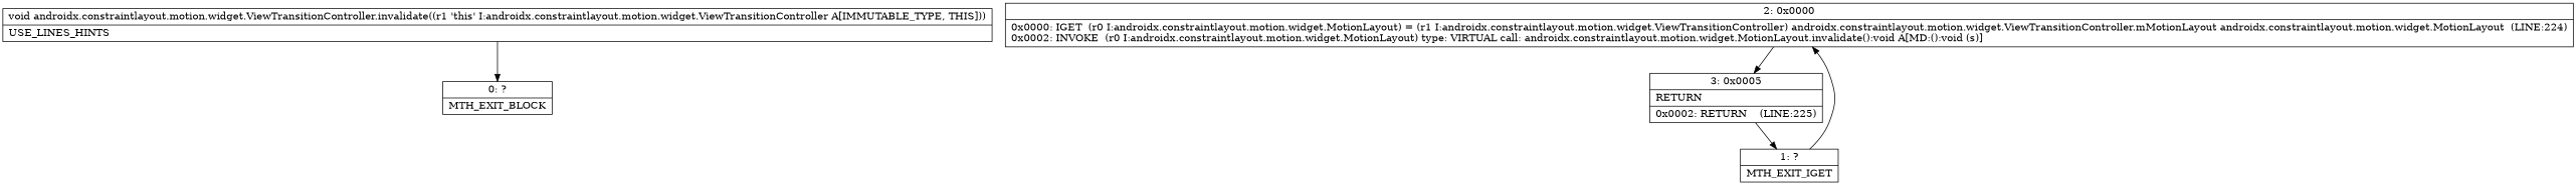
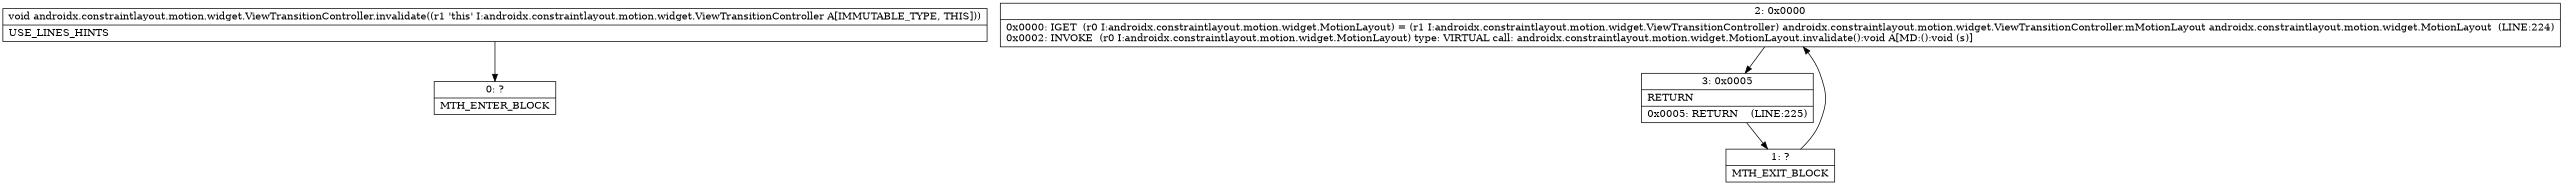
  digraph {
    node [shape=record]
-   n1 [label="{0\:\ ?|MTH_EXIT_BLOCK\l}"]
+   n1 [label="{0\:\ ?|MTH_ENTER_BLOCK\l}"]
    n2 [label="{2\:\ 0x0000|0x0000: IGET  (r0 I:androidx.constraintlayout.motion.widget.MotionLayout) = (r1 I:androidx.constraintlayout.motion.widget.ViewTransitionController) androidx.constraintlayout.motion.widget.ViewTransitionController.mMotionLayout androidx.constraintlayout.motion.widget.MotionLayout  (LINE:224)\l0x0002: INVOKE  (r0 I:androidx.constraintlayout.motion.widget.MotionLayout) type: VIRTUAL call: androidx.constraintlayout.motion.widget.MotionLayout.invalidate():void A[MD:():void (s)]\l}"]
-   n3 [label="{3\:\ 0x0005|RETURN\l|0x0002: RETURN    (LINE:225)\l}"]
-   n4 [label="{1\:\ ?|MTH_EXIT_IGET\l}"]
+   n3 [label="{3\:\ 0x0005|RETURN\l|0x0005: RETURN    (LINE:225)\l}"]
+   n4 [label="{1\:\ ?|MTH_EXIT_BLOCK\l}"]
    n5 [label="{void androidx.constraintlayout.motion.widget.ViewTransitionController.invalidate((r1 'this' I:androidx.constraintlayout.motion.widget.ViewTransitionController A[IMMUTABLE_TYPE, THIS]))  | USE_LINES_HINTS\l}"]
    n2 -> n3
    n3 -> n4
    n4 -> n2
    n5 -> n1
  }
